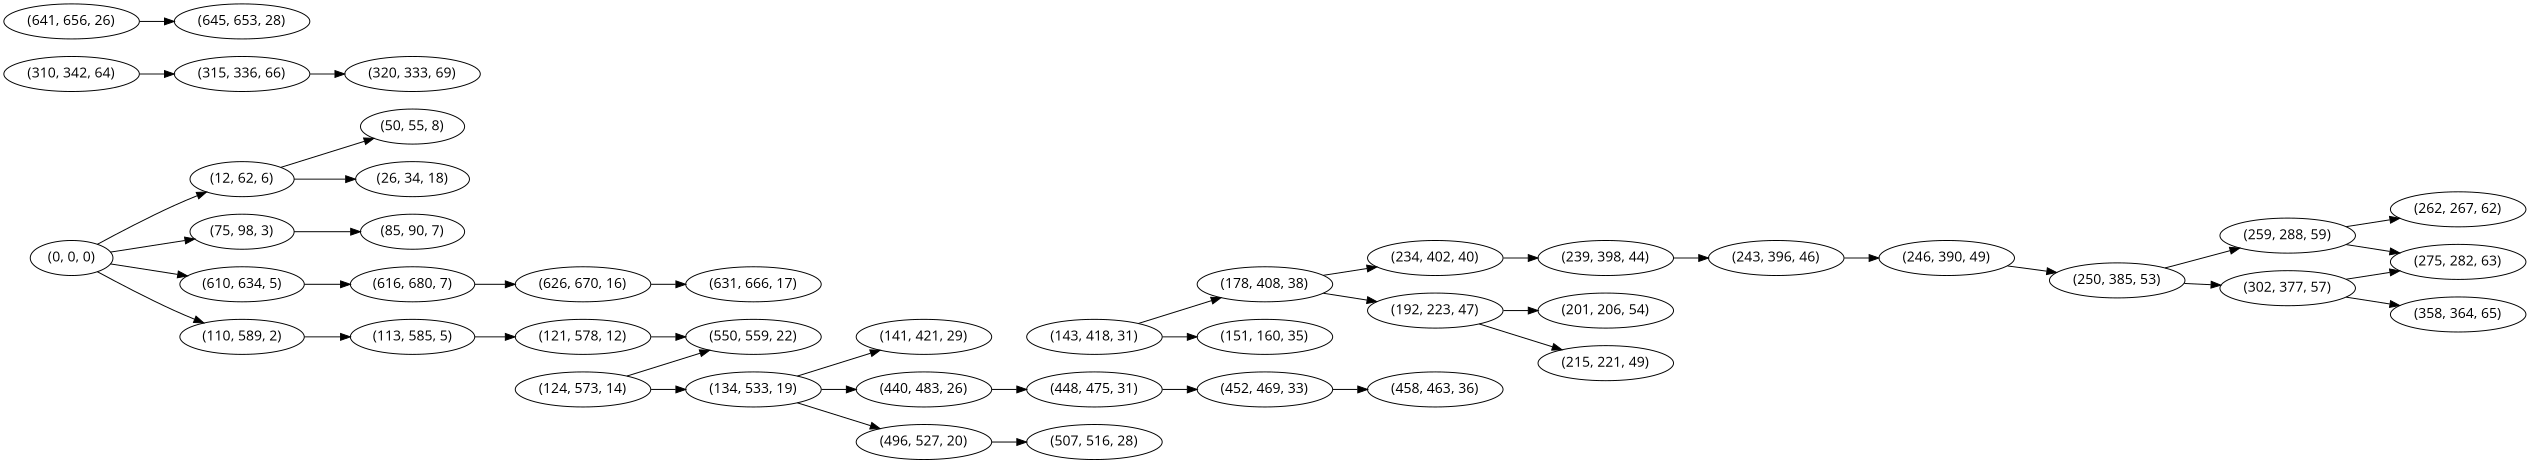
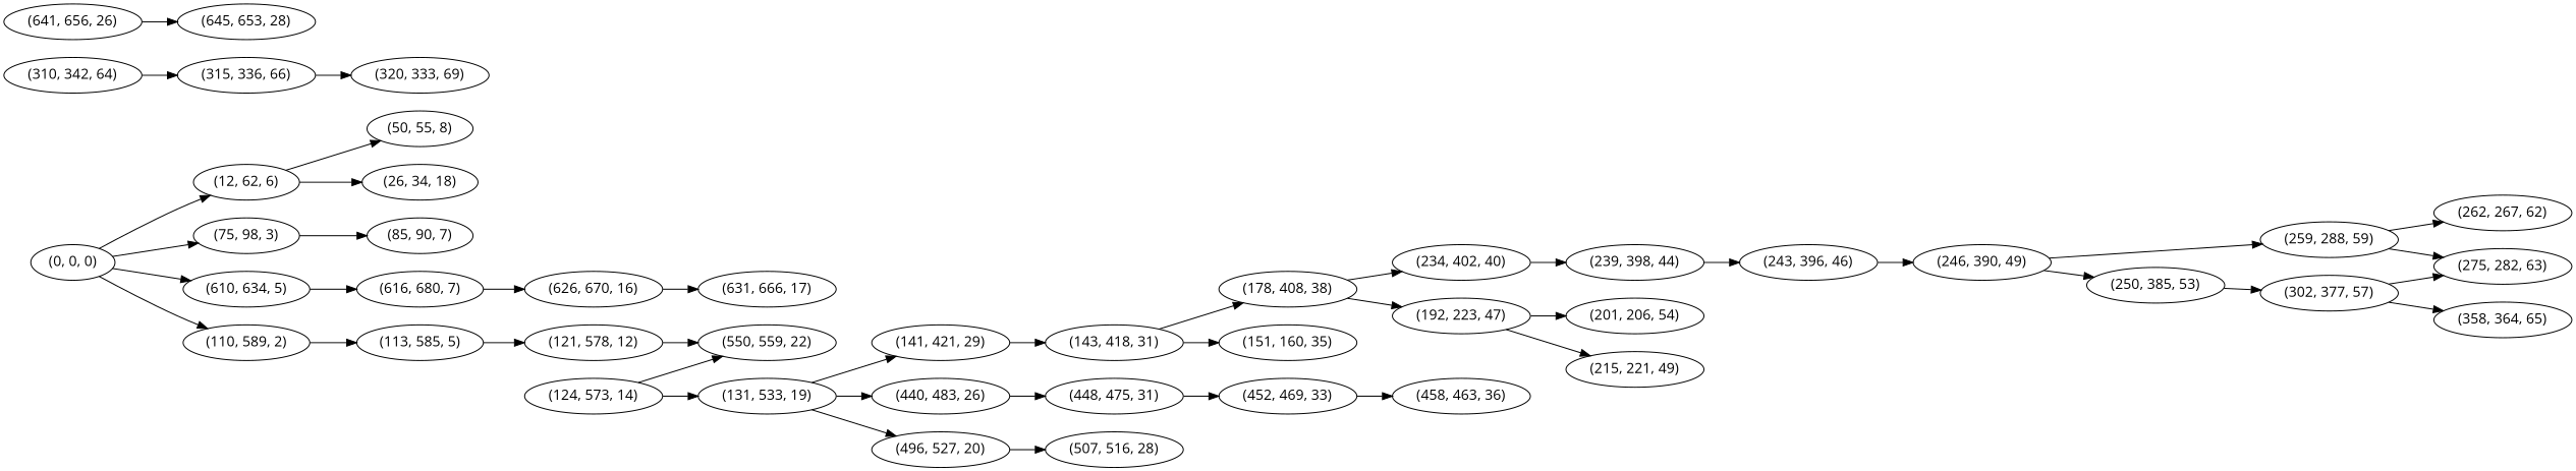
  digraph {
    fontname="Open Sans"
    rankdir=LR
    node [fontname="Open Sans"]
    edge [fontname="Open Sans"]
    "(0, 0, 0)"
    "(12, 62, 6)"
    "(75, 98, 3)"
    "(110, 589, 2)"
    n5 [label="(610, 634, 5)"]
    "(26, 34, 18)"
    "(50, 55, 8)"
    "(85, 90, 7)"
    "(113, 585, 5)"
    "(616, 680, 7)"
    "(121, 578, 12)"
    "(550, 559, 22)"
    "(124, 573, 14)"
-   "(131, 533, 19)" [label="(134, 533, 19)"]
+   "(131, 533, 19)"
    "(141, 421, 29)"
    "(440, 483, 26)"
    "(496, 527, 20)"
    "(143, 418, 31)"
    "(448, 475, 31)"
    "(507, 516, 28)"
    "(151, 160, 35)"
    "(178, 408, 38)"
    "(192, 223, 47)"
    "(234, 402, 40)"
    "(201, 206, 54)"
    "(215, 221, 49)"
    "(239, 398, 44)"
    "(243, 396, 46)"
    "(246, 390, 49)"
    "(250, 385, 53)"
    "(259, 288, 59)"
    "(302, 377, 57)"
    "(262, 267, 62)"
    "(275, 282, 63)"
    "(358, 364, 65)"
    "(310, 342, 64)"
    "(315, 336, 66)"
    "(320, 333, 69)"
    "(452, 469, 33)"
    "(458, 463, 36)"
    "(626, 670, 16)"
    "(631, 666, 17)"
    "(641, 656, 26)"
    "(645, 653, 28)"
    "(0, 0, 0)" -> "(12, 62, 6)"
    "(0, 0, 0)" -> "(75, 98, 3)"
    "(0, 0, 0)" -> "(110, 589, 2)"
    "(0, 0, 0)" -> n5
    "(12, 62, 6)" -> "(26, 34, 18)"
    "(12, 62, 6)" -> "(50, 55, 8)"
    "(75, 98, 3)" -> "(85, 90, 7)"
    "(110, 589, 2)" -> "(113, 585, 5)"
    n5 -> "(616, 680, 7)"
    "(113, 585, 5)" -> "(121, 578, 12)"
    "(616, 680, 7)" -> "(626, 670, 16)"
    "(121, 578, 12)" -> "(550, 559, 22)"
    "(124, 573, 14)" -> "(550, 559, 22)"
    "(124, 573, 14)" -> "(131, 533, 19)"
    "(131, 533, 19)" -> "(141, 421, 29)"
    "(131, 533, 19)" -> "(440, 483, 26)"
    "(131, 533, 19)" -> "(496, 527, 20)"
+   "(141, 421, 29)" -> "(143, 418, 31)"
    "(440, 483, 26)" -> "(448, 475, 31)"
    "(496, 527, 20)" -> "(507, 516, 28)"
    "(143, 418, 31)" -> "(151, 160, 35)"
    "(143, 418, 31)" -> "(178, 408, 38)"
    "(448, 475, 31)" -> "(452, 469, 33)"
    "(178, 408, 38)" -> "(192, 223, 47)"
    "(178, 408, 38)" -> "(234, 402, 40)"
    "(192, 223, 47)" -> "(201, 206, 54)"
    "(192, 223, 47)" -> "(215, 221, 49)"
    "(234, 402, 40)" -> "(239, 398, 44)"
    "(239, 398, 44)" -> "(243, 396, 46)"
    "(243, 396, 46)" -> "(246, 390, 49)"
    "(246, 390, 49)" -> "(250, 385, 53)"
-   "(250, 385, 53)" -> "(259, 288, 59)"
+   "(246, 390, 49)" -> "(259, 288, 59)"
    "(250, 385, 53)" -> "(302, 377, 57)"
    "(259, 288, 59)" -> "(262, 267, 62)"
    "(259, 288, 59)" -> "(275, 282, 63)"
    "(302, 377, 57)" -> "(275, 282, 63)"
    "(302, 377, 57)" -> "(358, 364, 65)"
    "(310, 342, 64)" -> "(315, 336, 66)"
    "(315, 336, 66)" -> "(320, 333, 69)"
    "(452, 469, 33)" -> "(458, 463, 36)"
    "(626, 670, 16)" -> "(631, 666, 17)"
    "(641, 656, 26)" -> "(645, 653, 28)"
  }
